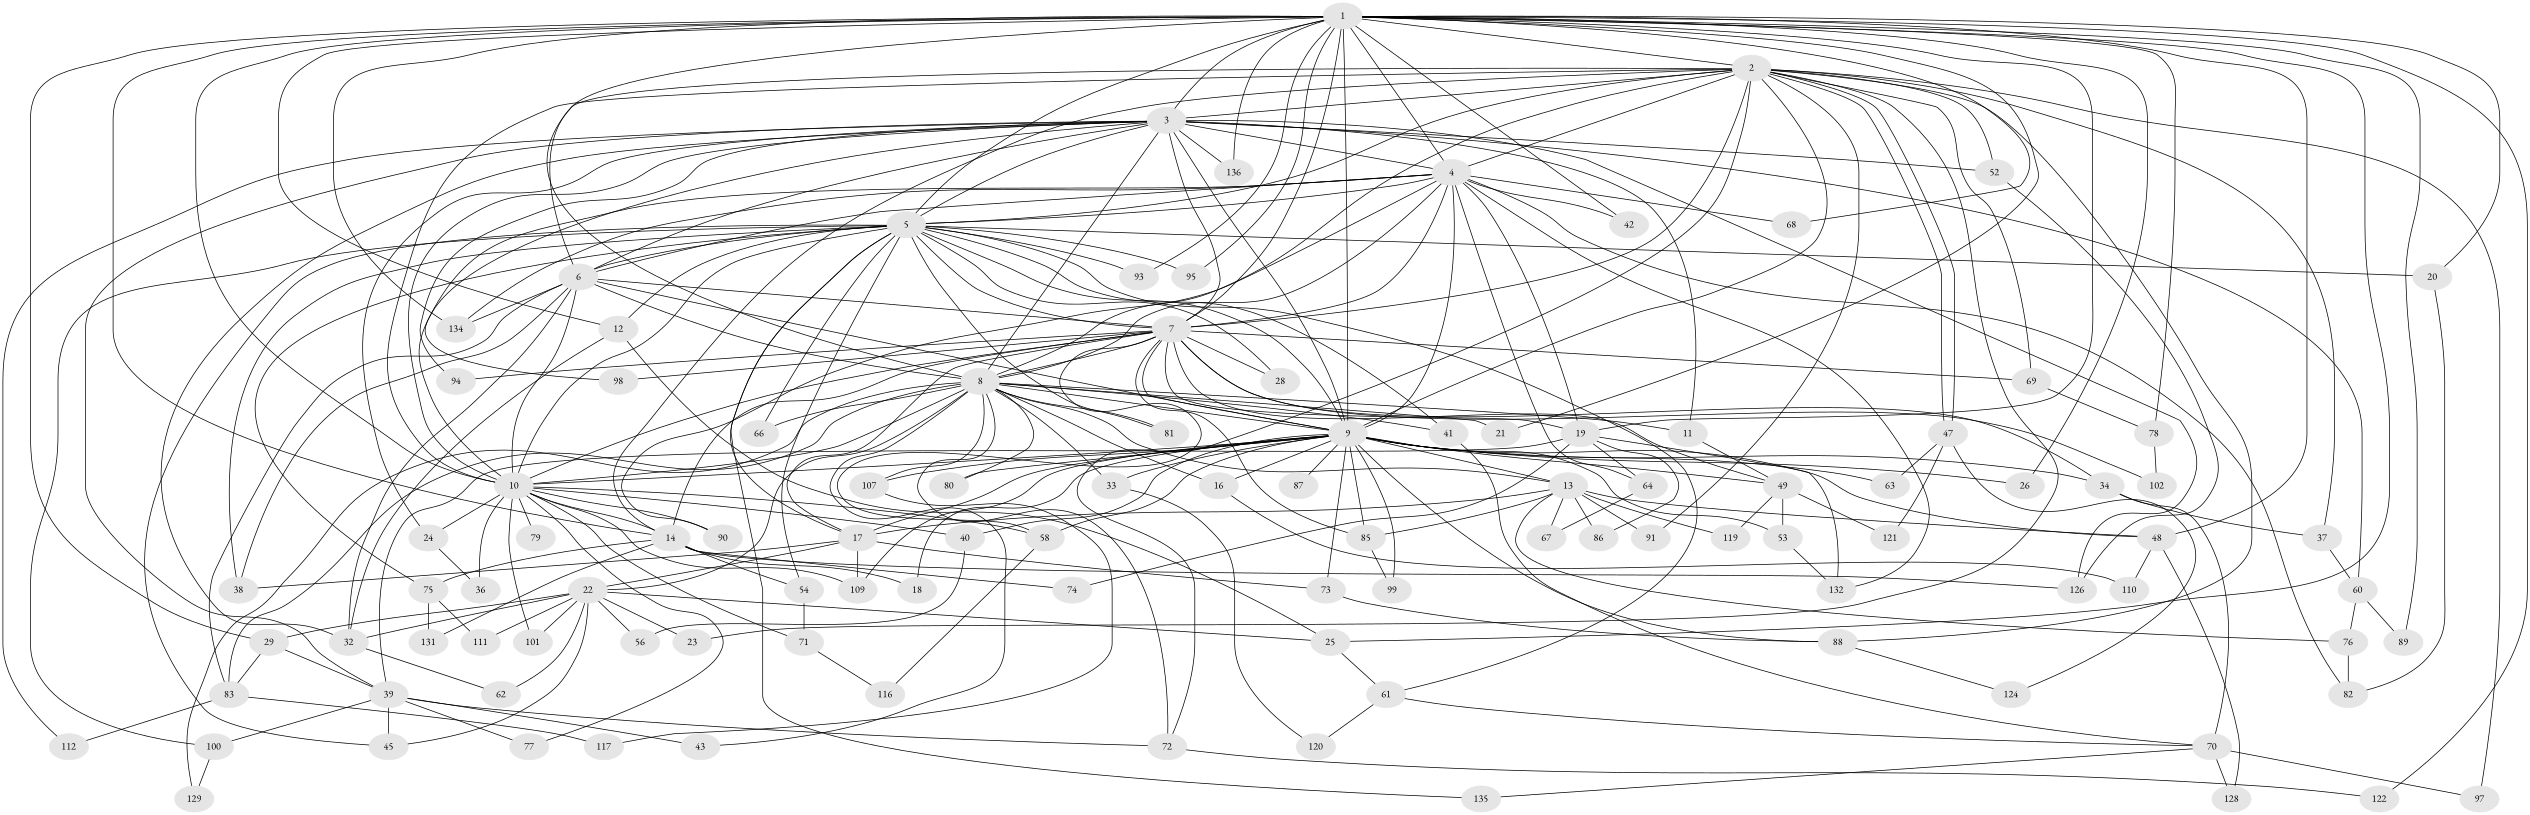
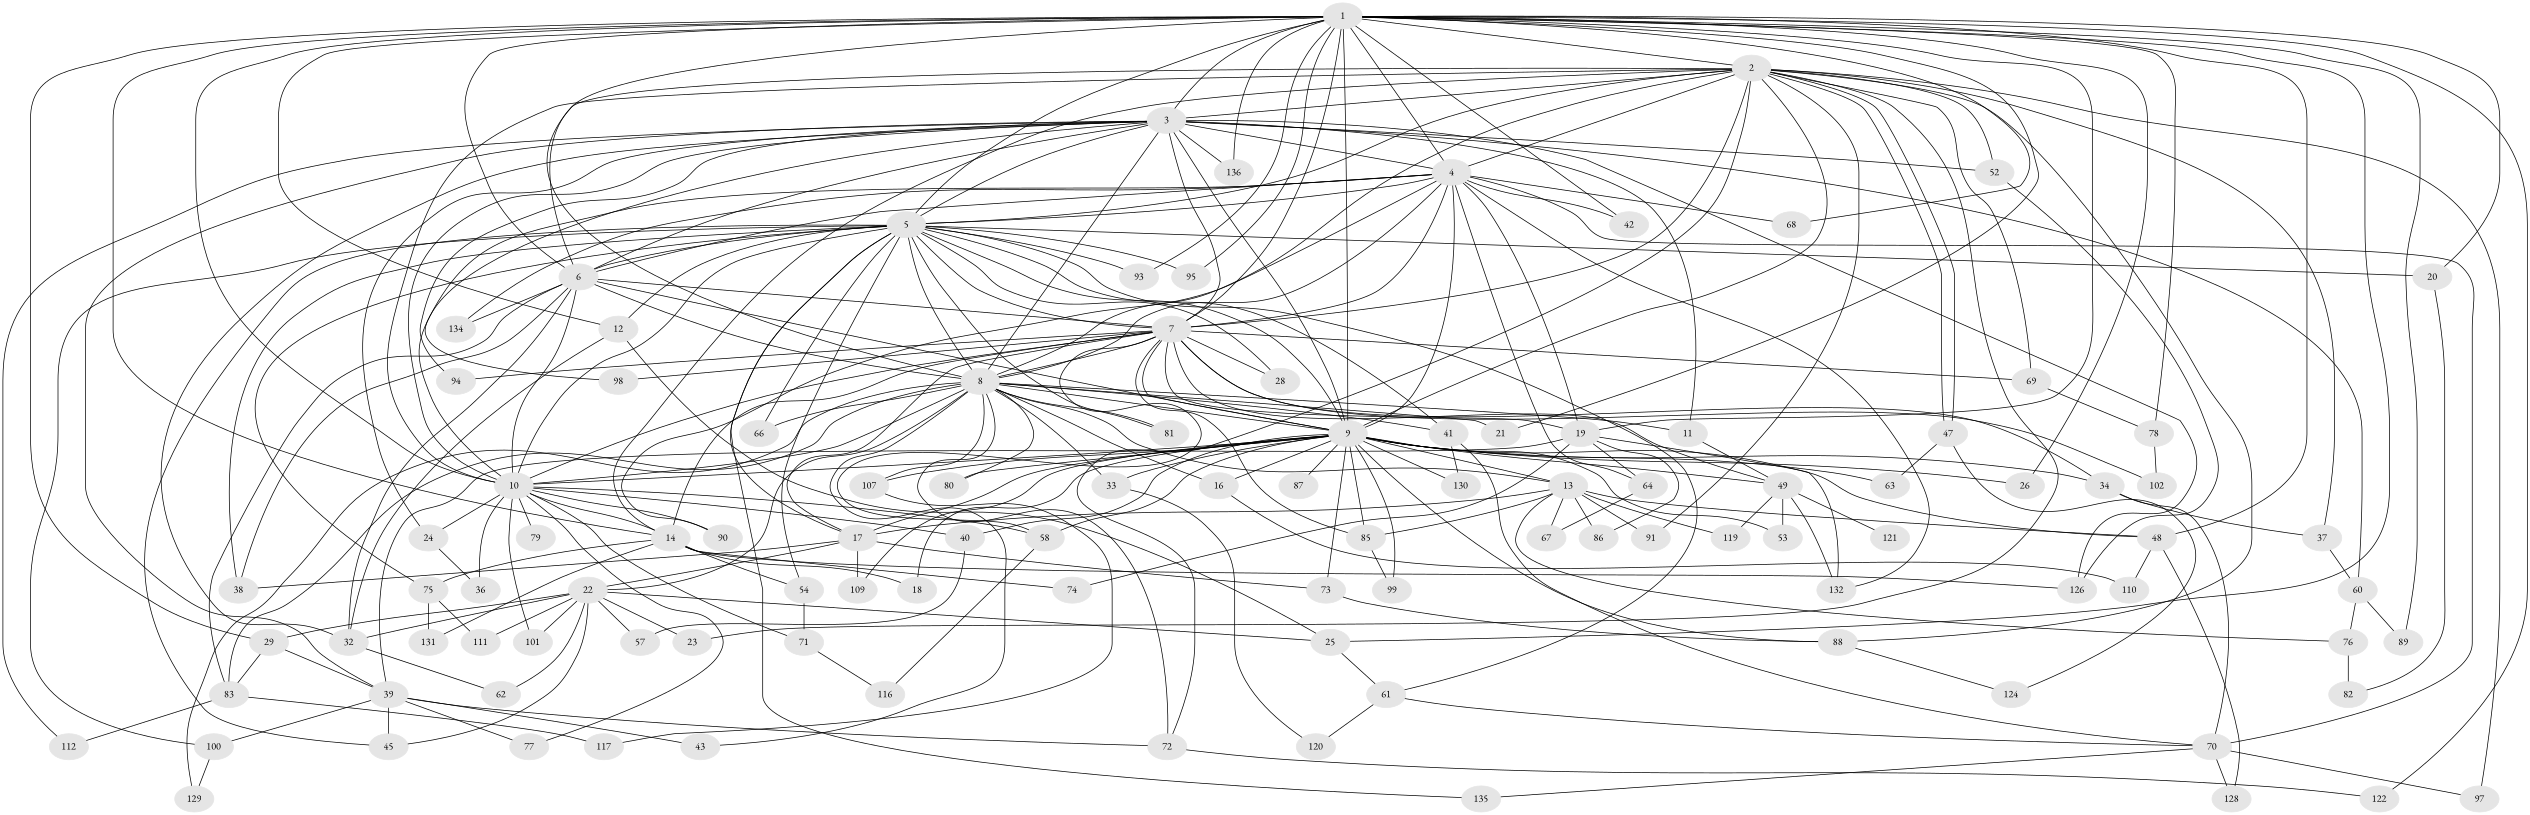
  graph {
    fontname="EB Garamond"
    node [color=gray90 fontname="EB Garamond" style=filled]
    edge [fontname="EB Garamond"]
    1 [super="+27"]
    2 [super="+46"]
    3 [super="+31"]
    4 [super="+133"]
    5 [super="+51"]
    6
    7 [super="+113"]
    8 [super="+57"]
    9 [super="+15"]
    10 [super="+35"]
    12 [super="+30"]
    14 [super="+104"]
    19 [super="+114"]
    20
    21
    25
    26
    29 [super="+115"]
    42
    48 [super="+59"]
    68
    78 [super="+103"]
    89
    93
    95
    122
    136
    23
    37
    47
    52 [super="+127"]
    69
    72 [super="+105"]
    88 [super="+123"]
    91
    97
    11
    24
    32 [super="+44"]
    39
    60
    94
    98
    112
    126
    64
    70 [super="+84"]
    90
    132
    134
    17 [super="+108"]
    28
    38 [super="+65"]
    41
    45 [super="+106"]
    54
    61 [super="+92"]
    66
    75
    81
    100
    135
    83 [super="+96"]
    34
    49 [super="+55"]
    58
    85
    102
    13 [super="+118"]
    16
    22 [super="+50"]
    33
    43
    80
    107
    129
    18
    40
    53
    63
    73
    87
    99
    109 [super="+125"]
+   130
    36
    71
    77
    79
    101
    74
    131
    86
    82
    110
    128
    121
    124
    62
    76
    67
    120
    111
    117
    119
    116
-   56
+   56 [label=57]
    1 -- 2
    1 -- 3
    1 -- 4
    1 -- 5 [weight=2]
-   1 -- 134
+   1 -- 6
    1 -- 7
    1 -- 8
    1 -- 9
    1 -- 10
    1 -- 12
    1 -- 14
    1 -- 19
    1 -- 20
    1 -- 21
    1 -- 25
    1 -- 26
    1 -- 29
    1 -- 42
    1 -- 48
    1 -- 68
    1 -- 78
    1 -- 89
    1 -- 93
    1 -- 95
    1 -- 122
    1 -- 136
    2 -- 3 [weight=2]
    2 -- 4
    2 -- 5
    2 -- 6
    2 -- 7
    2 -- 8
    2 -- 9
    2 -- 10
    2 -- 14
    2 -- 23
    2 -- 37
    2 -- 47
    2 -- 47
    2 -- 52
    2 -- 69
    2 -- 72
    2 -- 88
    2 -- 91
    2 -- 97
    3 -- 4
    3 -- 5 [weight=2]
    3 -- 6
    3 -- 7
    3 -- 8
    3 -- 9 [weight=2]
    3 -- 10
    3 -- 136
    3 -- 52
    3 -- 11
    3 -- 24
    3 -- 32
    3 -- 39
    3 -- 60
    3 -- 94
    3 -- 98
    3 -- 112
    3 -- 126
    4 -- 5
    4 -- 6
    4 -- 7
    4 -- 8
    4 -- 9
    4 -- 10
    4 -- 19
    4 -- 42
    4 -- 68
    4 -- 64
-   4 -- 82
+   4 -- 70
    4 -- 90
    4 -- 132
    4 -- 134
    5 -- 6
    5 -- 7
+   5 -- 8
    5 -- 9
    5 -- 10
    5 -- 12
    5 -- 20
    5 -- 93
    5 -- 95
    5 -- 17
    5 -- 28
    5 -- 38
    5 -- 41
    5 -- 45
    5 -- 54
    5 -- 61
    5 -- 66
    5 -- 75
    5 -- 81
    5 -- 100
    5 -- 135
    6 -- 7
    6 -- 8
    6 -- 9
    6 -- 10
    6 -- 32
    6 -- 134
    6 -- 38
    6 -- 83
    7 -- 8
    7 -- 9
    7 -- 10
    7 -- 14
    7 -- 19
    7 -- 69
    7 -- 94
    7 -- 98
    7 -- 17
    7 -- 28
    7 -- 34
    7 -- 49
    7 -- 58
    7 -- 85
    7 -- 102
    8 -- 9
    8 -- 10
    8 -- 21
    8 -- 72
    8 -- 11
    8 -- 41
    8 -- 66
    8 -- 81
    8 -- 83
    8 -- 13
    8 -- 16
    8 -- 22 [weight=2]
    8 -- 33
    8 -- 43
    8 -- 80
    8 -- 107
    8 -- 129
    9 -- 10
    9 -- 26
    9 -- 48
    9 -- 88
    9 -- 17
    9 -- 34
    9 -- 49
    9 -- 58
    9 -- 85
    9 -- 13
    9 -- 16
    9 -- 33
    9 -- 80
    9 -- 107
    9 -- 18
    9 -- 40
    9 -- 53
    9 -- 63
    9 -- 73
    9 -- 87 [weight=2]
    9 -- 99
    9 -- 109
+   9 -- 130
    10 -- 14
    10 -- 24
    10 -- 90
    10 -- 58
    10 -- 40
-   10 -- 109
    10 -- 36
    10 -- 71
    10 -- 77
    10 -- 79 [weight=2]
    10 -- 101
    12 -- 25
    12 -- 32
    14 -- 126
    14 -- 54
    14 -- 75
    14 -- 18
    14 -- 74
    14 -- 131
    19 -- 39
    19 -- 64
    19 -- 132
    19 -- 74
    19 -- 86
    20 -- 82
    25 -- 61
    29 -- 39
    29 -- 83
    48 -- 110
    48 -- 128
    78 -- 102
    37 -- 60
    47 -- 63
-   47 -- 121
    47 -- 124
    52 -- 126
    69 -- 78
    72 -- 122
    88 -- 124
    11 -- 49
    24 -- 36
    32 -- 62
    39 -- 72
    39 -- 45
    39 -- 100
    39 -- 43
    39 -- 77
    60 -- 89
    60 -- 76
    64 -- 67
    70 -- 97
    70 -- 135
    70 -- 128
    17 -- 38
    17 -- 22
    17 -- 73
    17 -- 109
    41 -- 70
+   41 -- 130
    54 -- 71
    61 -- 70
    61 -- 120
    75 -- 131
    75 -- 111
    100 -- 129
    83 -- 112
    83 -- 117
    34 -- 37
    34 -- 70
-   53 -- 132
+   49 -- 132
    49 -- 53
    49 -- 121
    49 -- 119
    58 -- 116
    85 -- 99
    13 -- 48
    13 -- 91
    13 -- 17
    13 -- 85
    13 -- 86
    13 -- 76
    13 -- 67
    13 -- 119
    16 -- 110
    22 -- 25
    22 -- 29
    22 -- 23
    22 -- 32
    22 -- 45
    22 -- 101
    22 -- 62
    22 -- 111
    22 -- 56
    33 -- 120
    107 -- 117
    40 -- 56
    73 -- 88
    71 -- 116
    76 -- 82
  }
